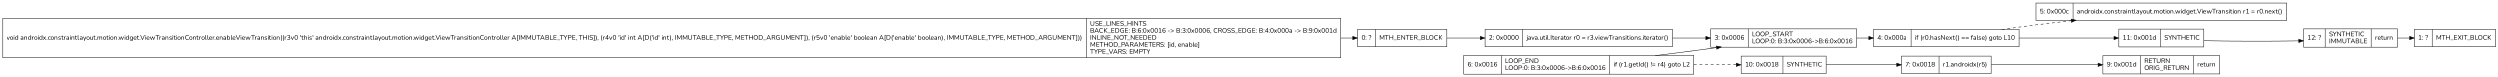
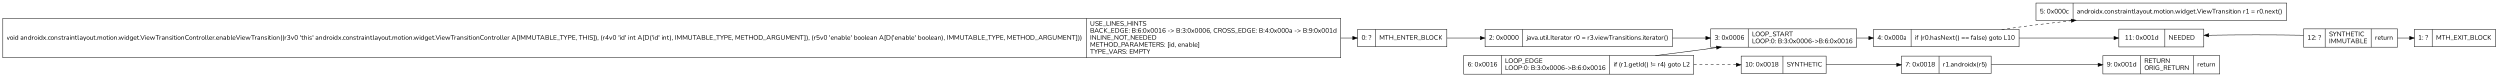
  digraph {
    fontname=Nunito
    rankdir=LR
    node [fontname=Nunito shape=record]
    edge [fontname=Nunito]
    n1 [label="{0\:\ ?|MTH_ENTER_BLOCK\l}"]
    n2 [label="{2\:\ 0x0000|java.util.Iterator r0 = r3.viewTransitions.iterator()\l}"]
    n3 [label="{3\:\ 0x0006|LOOP_START\lLOOP:0: B:3:0x0006\-\>B:6:0x0016\l}"]
    n4 [label="{4\:\ 0x000a|if (r0.hasNext() == false) goto L10\l}"]
    n5 [label="{5\:\ 0x000c|androidx.constraintlayout.motion.widget.ViewTransition r1 = r0.next()\l}"]
-   n6 [label="{11\:\ 0x001d|SYNTHETIC\l}"]
+   n6 [label="{11\:\ 0x001d|NEEDED\l}"]
    n7 [label="{12\:\ ?|SYNTHETIC\lIMMUTABLE\l|return\l}"]
-   n8 [label="{6\:\ 0x0016|LOOP_END\lLOOP:0: B:3:0x0006\-\>B:6:0x0016\l|if (r1.getId() != r4) goto L2\l}"]
+   n8 [label="{6\:\ 0x0016|LOOP_EDGE\lLOOP:0: B:3:0x0006\-\>B:6:0x0016\l|if (r1.getId() != r4) goto L2\l}"]
    n9 [label="{10\:\ 0x0018|SYNTHETIC\l}"]
    n10 [label="{7\:\ 0x0018|r1.androidx(r5)\l}"]
    n11 [label="{9\:\ 0x001d|RETURN\lORIG_RETURN\l|return\l}"]
    n12 [label="{1\:\ ?|MTH_EXIT_BLOCK\l}"]
    n13 [label="{void androidx.constraintlayout.motion.widget.ViewTransitionController.enableViewTransition((r3v0 'this' androidx.constraintlayout.motion.widget.ViewTransitionController A[IMMUTABLE_TYPE, THIS]), (r4v0 'id' int A[D('id' int), IMMUTABLE_TYPE, METHOD_ARGUMENT]), (r5v0 'enable' boolean A[D('enable' boolean), IMMUTABLE_TYPE, METHOD_ARGUMENT]))  | USE_LINES_HINTS\lBACK_EDGE: B:6:0x0016 \-\> B:3:0x0006, CROSS_EDGE: B:4:0x000a \-\> B:9:0x001d\lINLINE_NOT_NEEDED\lMETHOD_PARAMETERS: [id, enable]\lTYPE_VARS: EMPTY\l}"]
    n1 -> n2
    n2 -> n3
    n3 -> n4
    n4 -> n5 [style=dashed]
    n4 -> n6
-   n6 -> n7
+   n7 -> n6
    n7 -> n12
    n8 -> n3
    n8 -> n9 [style=dashed]
    n9 -> n10
    n10 -> n11
    n13 -> n1
  }
